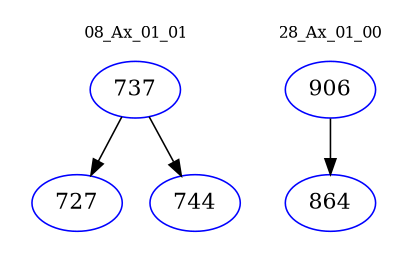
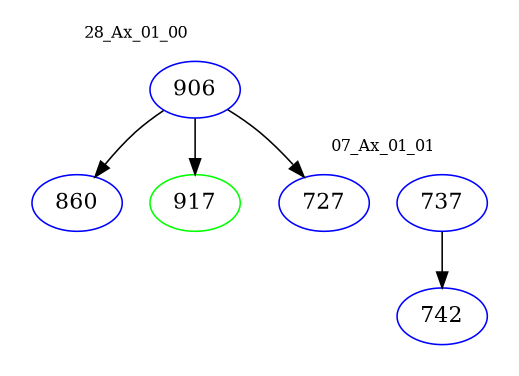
  digraph {
    node [color=blue]
    edge [color=black]
    n1 [label=737]
    n2 [label=727]
-   n3 [label=744]
+   n3 [label=742]
    n4 [label=906]
-   n5 [label=864]
+   n5 [label=860]
+   n6 [color=green label=917]
    subgraph cluster_1 {
      color=white
      fontsize=10
-     label="08_Ax_01_01"
+     label="07_Ax_01_01"
      n1
      n2
      n3
    }
    subgraph cluster_2 {
      color=white
      fontsize=10
      label="28_Ax_01_00"
      n4
      n5
+     n6
    }
-   n1 -> n2
+   n4 -> n2
    n1 -> n3
    n4 -> n5
+   n4 -> n6
  }
